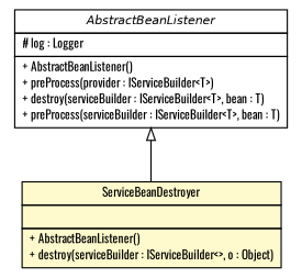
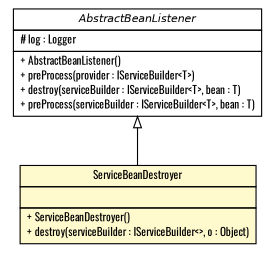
  digraph {
    nodesep=0.25
    ranksep=0.5
    fontname=Oswald
    node [fontcolor=black fontname=Oswald fontsize=10.0 shape=plaintext]
-   n1 [label=<<table title="sorcer.core.service.ServiceBeanDestroyer" border="0" cellborder="1" cellspacing="0" cellpadding="2" port="p" bgcolor="lemonChiffon" href="./ServiceBeanDestroyer.html"> 		<tr><td><table border="0" cellspacing="0" cellpadding="1"> <tr><td align="center" balign="center"> ServiceBeanDestroyer </td></tr> 		</table></td></tr> 		<tr><td><table border="0" cellspacing="0" cellpadding="1"> <tr><td align="left" balign="left">  </td></tr> 		</table></td></tr> 		<tr><td><table border="0" cellspacing="0" cellpadding="1"> <tr><td align="left" balign="left"> + AbstractBeanListener() </td></tr> <tr><td align="left" balign="left"> + destroy(serviceBuilder : IServiceBuilder&lt;&gt;, o : Object) </td></tr> 		</table></td></tr> 		</table>>]
+   n1 [label=<<table title="sorcer.core.service.ServiceBeanDestroyer" border="0" cellborder="1" cellspacing="0" cellpadding="2" port="p" bgcolor="lemonChiffon" href="./ServiceBeanDestroyer.html"> 		<tr><td><table border="0" cellspacing="0" cellpadding="1"> <tr><td align="center" balign="center"> ServiceBeanDestroyer </td></tr> 		</table></td></tr> 		<tr><td><table border="0" cellspacing="0" cellpadding="1"> <tr><td align="left" balign="left">  </td></tr> 		</table></td></tr> 		<tr><td><table border="0" cellspacing="0" cellpadding="1"> <tr><td align="left" balign="left"> + ServiceBeanDestroyer() </td></tr> <tr><td align="left" balign="left"> + destroy(serviceBuilder : IServiceBuilder&lt;&gt;, o : Object) </td></tr> 		</table></td></tr> 		</table>>]
    n2 [label=<<table title="sorcer.config.AbstractBeanListener" border="0" cellborder="1" cellspacing="0" cellpadding="2" port="p" href="../../config/AbstractBeanListener.html"> 		<tr><td><table border="0" cellspacing="0" cellpadding="1"> <tr><td align="center" balign="center"><font face="Helvetica-Oblique"> AbstractBeanListener </font></td></tr> 		</table></td></tr> 		<tr><td><table border="0" cellspacing="0" cellpadding="1"> <tr><td align="left" balign="left"> # log : Logger </td></tr> 		</table></td></tr> 		<tr><td><table border="0" cellspacing="0" cellpadding="1"> <tr><td align="left" balign="left"> + AbstractBeanListener() </td></tr> <tr><td align="left" balign="left"> + preProcess(provider : IServiceBuilder&lt;T&gt;) </td></tr> <tr><td align="left" balign="left"> + destroy(serviceBuilder : IServiceBuilder&lt;T&gt;, bean : T) </td></tr> <tr><td align="left" balign="left"> + preProcess(serviceBuilder : IServiceBuilder&lt;T&gt;, bean : T) </td></tr> 		</table></td></tr> 		</table>>]
    n2 -> n1 [arrowtail=empty dir=back fontname=Oswald fontsize=10 headport=p labelfontname=Helvetica labelfontsize=10 tailport=p]
  }
